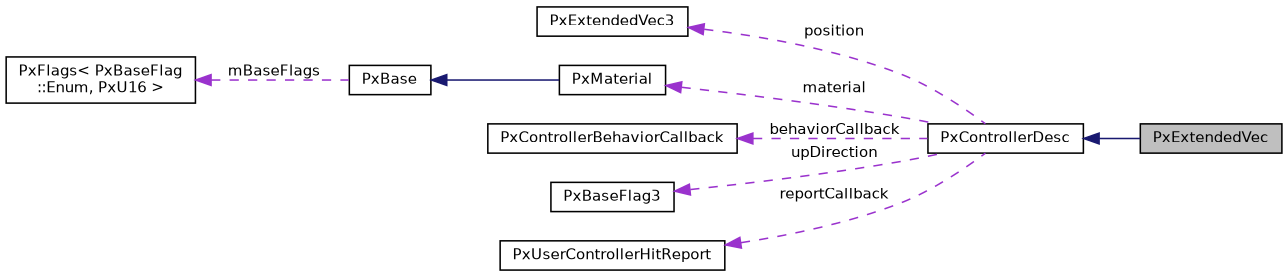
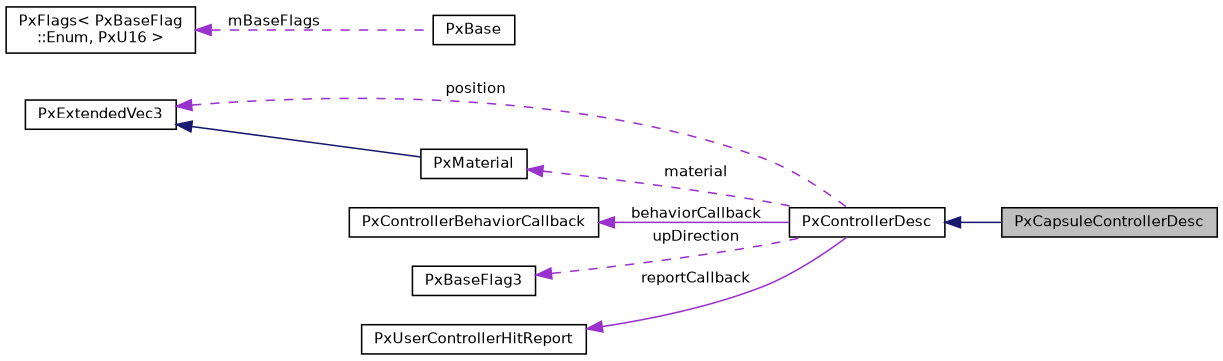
  digraph {
    rankdir=LR
    node [color=black fillcolor=white fontname=Helvetica fontsize=10 shape=record style=filled]
    edge [color=darkorchid3 dir=back fontname=Helvetica fontsize=10 labelfontname=Helvetica labelfontsize=10 style=dashed]
-   n1 [fillcolor=grey75 fontcolor=black height=0.2 label=PxExtendedVec width=0.4]
+   n1 [fillcolor=grey75 fontcolor=black height=0.2 label=PxCapsuleControllerDesc width=0.4]
    n2 [height=0.2 label=PxControllerDesc width=0.4]
    n3 [height=0.2 label=PxExtendedVec3 width=0.4]
    n4 [height=0.2 label=PxMaterial width=0.4]
    n5 [height=0.2 label=PxBase width=0.4]
    n6 [height=0.2 label="PxFlags\< PxBaseFlag\l::Enum, PxU16 \>" width=0.4]
    n7 [height=0.2 label=PxControllerBehaviorCallback width=0.4]
    n8 [height=0.2 label=PxBaseFlag3 width=0.4]
    n9 [height=0.2 label=PxUserControllerHitReport width=0.4]
    n2 -> n1 [color=midnightblue style=solid]
    n3 -> n2 [label=" position"]
    n4 -> n2 [label=" material"]
-   n5 -> n4 [color=midnightblue style=solid]
+   n3 -> n4 [color=midnightblue style=solid]
    n6 -> n5 [label=" mBaseFlags"]
-   n7 -> n2 [label=" behaviorCallback"]
+   n7 -> n2 [label=" behaviorCallback" style=solid]
    n8 -> n2 [label=" upDirection"]
-   n9 -> n2 [label=" reportCallback"]
+   n9 -> n2 [label=" reportCallback" style=solid]
  }
